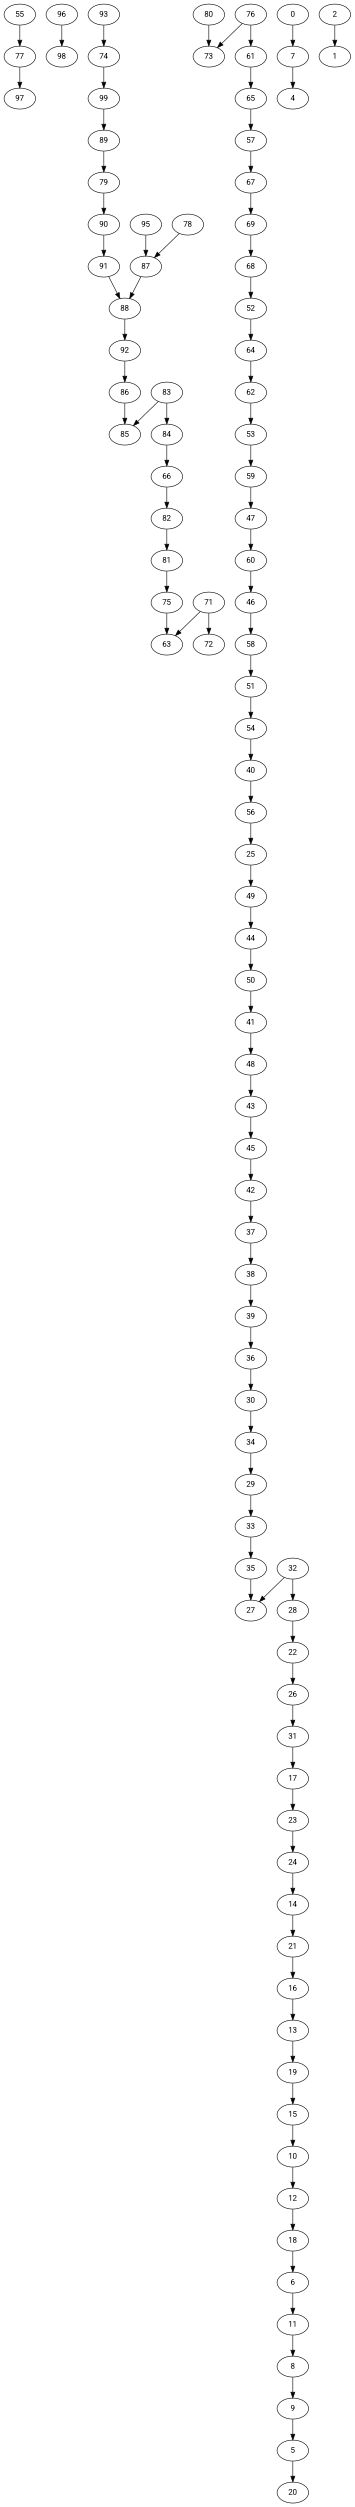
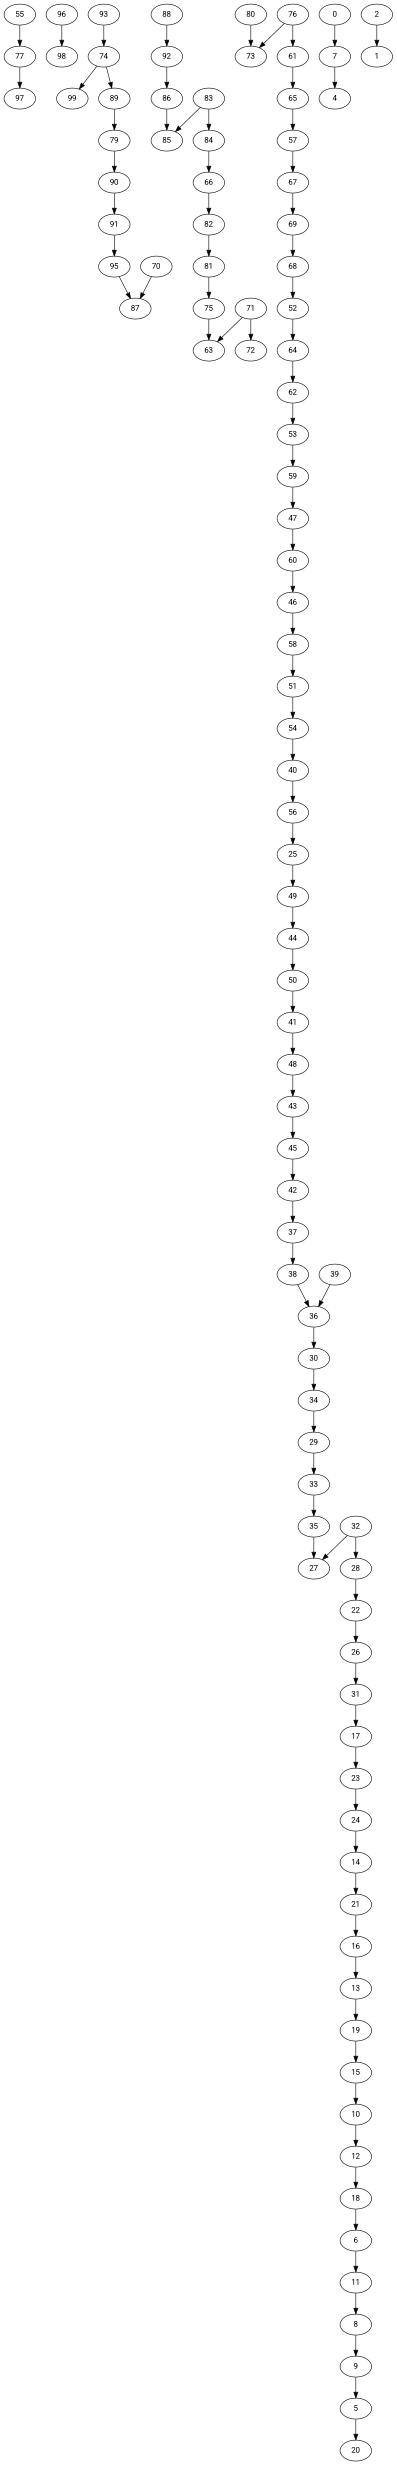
  digraph {
    fontname=Roboto
    node [fontname=Roboto]
    edge [fontname=Roboto]
    n1 [label=55]
    n2 [label=77]
    n3 [label=97]
    n4 [label=96]
    n5 [label=98]
    n6 [label=93]
    n7 [label=74]
    n8 [label=99]
    n9 [label=89]
    n10 [label=79]
    n11 [label=90]
    n12 [label=91]
    n13 [label=95]
    n14 [label=87]
-   n15 [label=78]
+   n15 [label=70]
    n16 [label=88]
    n17 [label=92]
    n18 [label=86]
    n19 [label=85]
    n20 [label=83]
    n21 [label=84]
    n22 [label=66]
    n23 [label=82]
    n24 [label=81]
    n25 [label=75]
    n26 [label=63]
    n27 [label=71]
    n28 [label=72]
    n29 [label=80]
    n30 [label=73]
    n31 [label=76]
    n32 [label=61]
    n33 [label=65]
    n34 [label=57]
    n35 [label=67]
    n36 [label=69]
    n37 [label=68]
    n38 [label=52]
    n39 [label=64]
    n40 [label=62]
    n41 [label=53]
    n42 [label=59]
    n43 [label=47]
    n44 [label=60]
    n45 [label=46]
    n46 [label=58]
    n47 [label=51]
    n48 [label=54]
    n49 [label=40]
    n50 [label=56]
    n51 [label=25]
    n52 [label=49]
    n53 [label=44]
    n54 [label=50]
    n55 [label=41]
    n56 [label=48]
    n57 [label=43]
    n58 [label=45]
    n59 [label=42]
    n60 [label=37]
    n61 [label=38]
    n62 [label=39]
    n63 [label=36]
    n64 [label=30]
    n65 [label=34]
    n66 [label=29]
    n67 [label=33]
    n68 [label=35]
    n69 [label=27]
    n70 [label=32]
    n71 [label=28]
    n72 [label=22]
    n73 [label=26]
    n74 [label=31]
    n75 [label=17]
    n76 [label=23]
    n77 [label=24]
    n78 [label=14]
    n79 [label=21]
    n80 [label=16]
    n81 [label=13]
    n82 [label=19]
    n83 [label=15]
    n84 [label=10]
    n85 [label=12]
    n86 [label=18]
    n87 [label=6]
    n88 [label=11]
    n89 [label=8]
    n90 [label=9]
    n91 [label=5]
    n92 [label=20]
    n93 [label=0]
    n94 [label=7]
    n95 [label=4]
    n96 [label=2]
    n97 [label=1]
    n1 -> n2
    n2 -> n3
    n4 -> n5
    n6 -> n7
    n7 -> n8
-   n8 -> n9
+   n7 -> n9
    n9 -> n10
    n10 -> n11
    n11 -> n12
-   n12 -> n16
+   n12 -> n13
    n13 -> n14
-   n14 -> n16
    n15 -> n14
    n16 -> n17
    n17 -> n18
    n18 -> n19
    n20 -> n19
    n20 -> n21
    n21 -> n22
    n22 -> n23
    n23 -> n24
    n24 -> n25
    n25 -> n26
    n27 -> n26
    n27 -> n28
    n29 -> n30
    n31 -> n30
    n31 -> n32
    n32 -> n33
    n33 -> n34
    n34 -> n35
    n35 -> n36
    n36 -> n37
    n37 -> n38
    n38 -> n39
    n39 -> n40
    n40 -> n41
    n41 -> n42
    n42 -> n43
    n43 -> n44
    n44 -> n45
    n45 -> n46
    n46 -> n47
    n47 -> n48
    n48 -> n49
    n49 -> n50
    n50 -> n51
    n51 -> n52
    n52 -> n53
    n53 -> n54
    n54 -> n55
    n55 -> n56
    n56 -> n57
    n57 -> n58
    n58 -> n59
    n59 -> n60
    n60 -> n61
-   n61 -> n62
+   n61 -> n63
    n62 -> n63
    n63 -> n64
    n64 -> n65
    n65 -> n66
    n66 -> n67
    n67 -> n68
    n68 -> n69
    n70 -> n69
    n70 -> n71
    n71 -> n72
    n72 -> n73
    n73 -> n74
    n74 -> n75
    n75 -> n76
    n76 -> n77
    n77 -> n78
    n78 -> n79
    n79 -> n80
    n80 -> n81
    n81 -> n82
    n82 -> n83
    n83 -> n84
    n84 -> n85
    n85 -> n86
    n86 -> n87
    n87 -> n88
    n88 -> n89
    n89 -> n90
    n90 -> n91
    n91 -> n92
    n93 -> n94
    n94 -> n95
    n96 -> n97
  }
